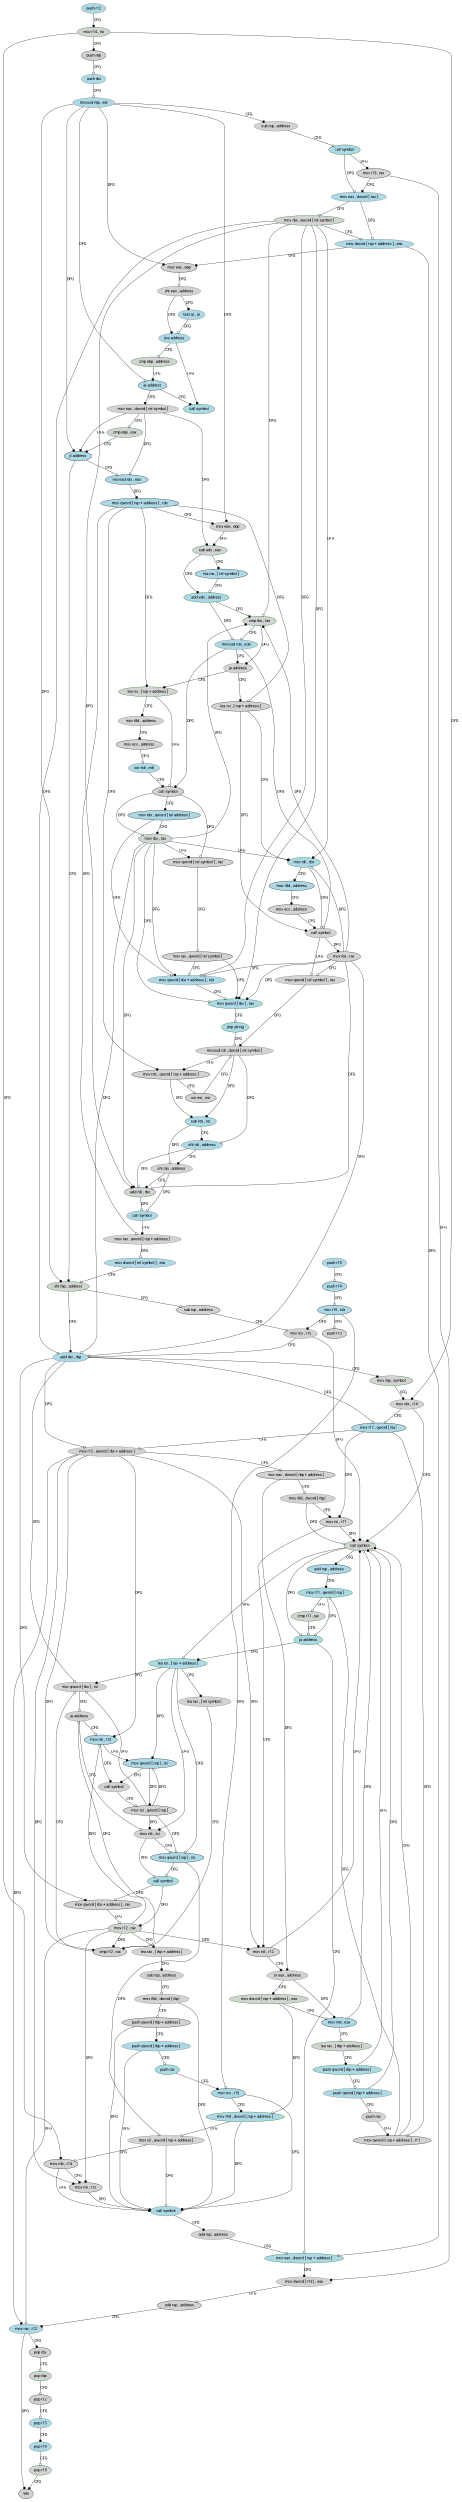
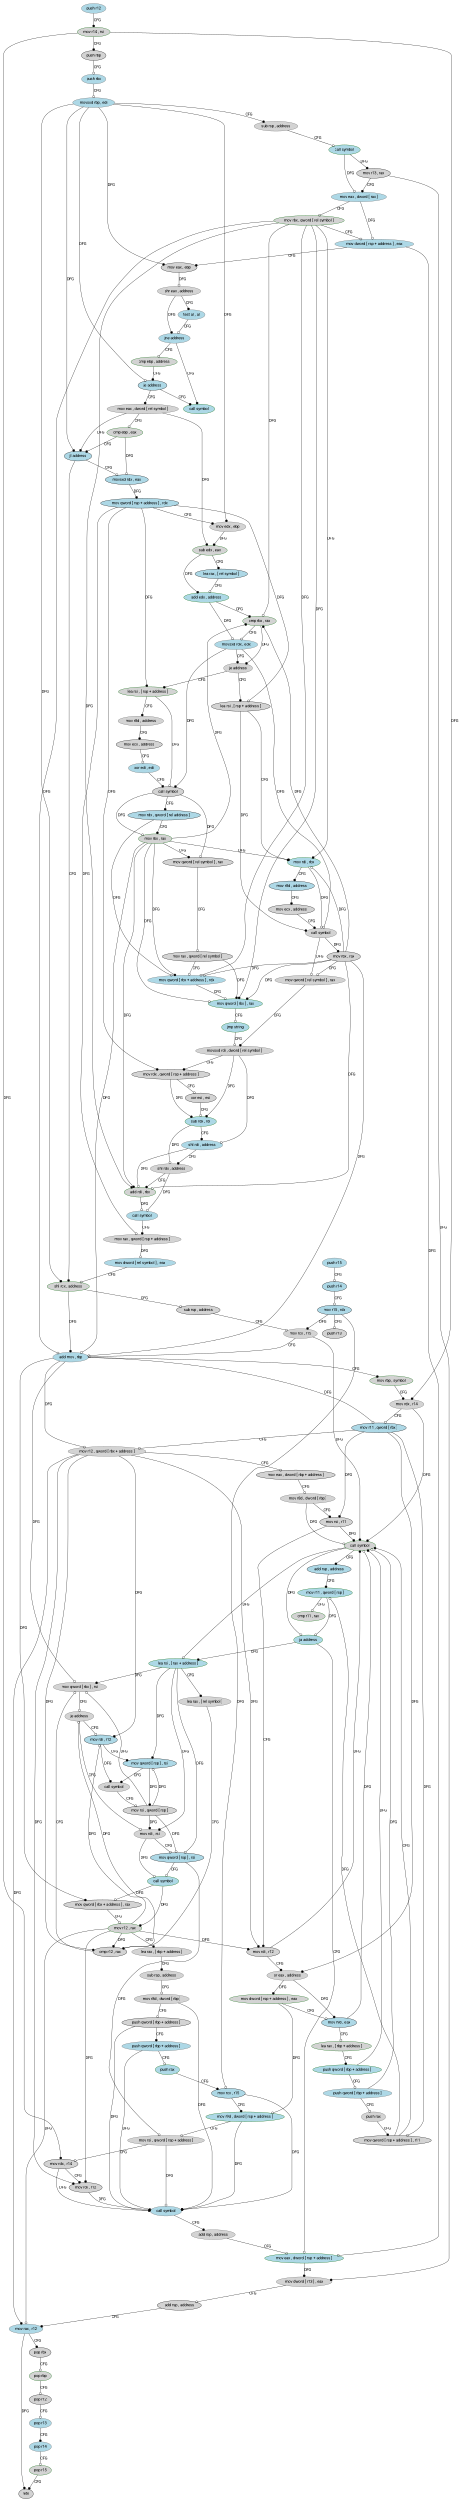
  digraph {
    fontname=Roboto
    node [color=gray40 fillcolor=lightgrey fontname=Roboto style=filled]
    edge [arrowhead=dot fontname=Roboto]
    n1 [fillcolor=lightblue label="push r15"]
    n2 [color=black fillcolor=lightblue label="push r14"]
    n3 [color=black fillcolor=lightblue label="mov r15 , rdx"]
    n4 [color=black label="push r13"]
    n5 [label="mov rcx , r15"]
    n6 [color=black fillcolor=lightblue label="mov rcx , r15"]
-   n7 [fillcolor=lightblue label="add rbx , rbp"]
+   n7 [fillcolor=lightblue label="add mov , rbp"]
    n8 [color=darkgreen label="call symbol"]
    n9 [color=darkgreen fillcolor=lightblue label="mov r9d , dword [ rsp + address ]"]
    n10 [fillcolor=lightblue label="call symbol"]
    n11 [fillcolor=lightblue label="push r12"]
    n12 [color=darkgreen label="mov r14 , rsi"]
    n13 [color=black label="push rbp"]
    n14 [label="mov rdx , r14"]
    n15 [color=black label="mov rdx , r14"]
    n16 [fillcolor=lightblue label="push rbx"]
    n17 [color=black fillcolor=lightblue label="mov r11 , qword [ rbx ]"]
    n18 [color=black label="mov rdi , r12"]
    n19 [fillcolor=lightblue label="movsxd rbp , edi"]
    n20 [label="sub rsp , address"]
    n21 [color=black label="mov eax , ebp"]
    n22 [color=black fillcolor=lightblue label="je address"]
    n23 [color=black fillcolor=lightblue label="jl address"]
-   n24 [color=darkgreen label="shl rbp , address"]
+   n24 [color=darkgreen label="shl rcx , address"]
    n25 [label="mov edx , ebp"]
    n26 [color=darkgreen fillcolor=lightblue label="call symbol"]
    n27 [label="shr eax , address"]
    n28 [color=darkgreen fillcolor=lightblue label="call symbol"]
    n29 [label="mov eax , dword [ rel symbol ]"]
    n30 [color=black fillcolor=lightblue label="movsxd rdx , eax"]
    n31 [color=black label="sub rsp , address"]
    n32 [color=darkgreen label="sub edx , eax"]
    n33 [color=black label="mov r13 , rax"]
    n34 [fillcolor=lightblue label="mov eax , dword [ rax ]"]
    n35 [label="mov dword [ r13 ] , eax"]
    n36 [color=darkgreen label="mov rbx , qword [ rel symbol ]"]
    n37 [fillcolor=lightblue label="mov dword [ rsp + address ] , eax"]
    n38 [color=black label="add rsp , address"]
    n39 [color=darkgreen label="cmp rbx , rax"]
    n40 [fillcolor=lightblue label="mov qword [ rbx + address ] , rdx"]
    n41 [color=darkgreen fillcolor=lightblue label="mov qword [ rbx ] , rax"]
    n42 [color=darkgreen fillcolor=lightblue label="mov rdi , rbx"]
    n43 [color=darkgreen label="add rdi , rbx"]
    n44 [color=darkgreen fillcolor=lightblue label="mov eax , dword [ rsp + address ]"]
    n45 [color=darkgreen label="mov rbp , symbol"]
    n46 [label="mov r12 , qword [ rbx + address ]"]
    n47 [label="mov qword [ rbx ] , rsi"]
    n48 [color=black label="mov qword [ rbx + address ] , rax"]
    n49 [fillcolor=lightblue label="movsxd rdx , edx"]
    n50 [label="je address"]
    n51 [color=darkgreen fillcolor=lightblue label="jmp string"]
    n52 [label="call symbol"]
    n53 [color=black fillcolor=lightblue label="mov r8d , address"]
    n54 [fillcolor=lightblue label="call symbol"]
    n55 [fillcolor=lightblue label="test al , al"]
    n56 [fillcolor=lightblue label="jne address"]
    n57 [color=darkgreen label="cmp ebp , address"]
    n58 [color=darkgreen label="cmp ebp , eax"]
    n59 [color=black fillcolor=lightblue label="mov qword [ rsp + address ] , rdx"]
    n60 [color=black fillcolor=lightblue label="lea rax , [ rel symbol ]"]
    n61 [color=darkgreen fillcolor=lightblue label="add edx , address"]
    n62 [color=darkgreen label="lea rsi , [ rsp + address ]"]
    n63 [color=black label="lea rsi , [ rsp + address ]"]
    n64 [color=black label="mov rdx , qword [ rsp + address ]"]
    n65 [label="mov rax , qword [ rsp + address ]"]
    n66 [color=black fillcolor=lightblue label="add rsp , address"]
    n67 [color=darkgreen fillcolor=lightblue label="ja address"]
    n68 [color=darkgreen fillcolor=lightblue label="lea rsi , [ rax + address ]"]
    n69 [color=black label="mov rsi , r11"]
    n70 [color=black label="mov qword [ rsp + address ] , r11"]
    n71 [color=black label="mov eax , dword [ rbp + address ]"]
    n72 [color=black label="mov rdi , r12"]
    n73 [fillcolor=lightblue label="mov rax , r12"]
    n74 [color=black label="cmp r12 , rax"]
    n75 [color=black fillcolor=lightblue label="mov rdi , r12"]
    n76 [label="je address"]
    n77 [color=darkgreen label="mov r12 , rax"]
    n78 [color=darkgreen fillcolor=lightblue label="mov r11 , qword [ rsp ]"]
    n79 [label="mov r8d , dword [ rbp ]"]
    n80 [label="or eax , address"]
    n81 [color=black label="pop rbx"]
    n82 [color=black label=retn]
    n83 [color=black fillcolor=lightblue label="mov qword [ rsp ] , rsi"]
    n84 [label="call symbol"]
    n85 [color=darkgreen label="mov dword [ rsp + address ] , eax"]
    n86 [color=black fillcolor=lightblue label="mov r9d , eax"]
    n87 [color=darkgreen label="lea rax , [ rbp + address ]"]
    n88 [label="mov rsi , qword [ rsp + address ]"]
    n89 [color=darkgreen fillcolor=lightblue label="push qword [ rbp + address ]"]
    n90 [fillcolor=lightblue label="push qword [ rbp + address ]"]
    n91 [label="push rax"]
    n92 [color=darkgreen label="cmp r11 , rax"]
    n93 [label="lea rax , [ rel symbol ]"]
    n94 [label="mov rdi , rsi"]
    n95 [color=black fillcolor=lightblue label="mov qword [ rsp ] , rsi"]
    n96 [color=darkgreen fillcolor=lightblue label="call symbol"]
    n97 [color=black label="mov rsi , qword [ rsp ]"]
    n98 [color=black label="call symbol"]
    n99 [label="mov r8d , address"]
    n100 [color=darkgreen fillcolor=lightblue label="sub rdx , rdi"]
    n101 [color=black label="xor esi , esi"]
    n102 [fillcolor=lightblue label="mov dword [ rel symbol ] , eax"]
    n103 [color=black fillcolor=lightblue label="mov rdx , qword [ rel address ]"]
    n104 [color=darkgreen label="mov rbx , rax"]
    n105 [color=black label="mov qword [ rel symbol ] , rax"]
    n106 [color=black label="mov rbx , rax"]
    n107 [label="mov qword [ rel symbol ] , rax"]
    n108 [color=black label="mov ecx , address"]
    n109 [color=darkgreen label="pop rbp"]
    n110 [color=black label="pop r12"]
    n111 [fillcolor=lightblue label="pop r13"]
    n112 [fillcolor=lightblue label="pop r14"]
    n113 [color=darkgreen label="pop r15"]
    n114 [fillcolor=lightblue label="xor edi , edi"]
    n115 [color=black label="mov rax , qword [ rel symbol ]"]
    n116 [label="movsxd rdi , dword [ rel symbol ]"]
    n117 [fillcolor=lightblue label="shl rdi , address"]
    n118 [label="shl rdx , address"]
    n119 [color=black label="mov ecx , address"]
    n120 [label="lea rax , [ rbp + address ]"]
    n121 [label="sub rsp , address"]
    n122 [label="mov r8d , dword [ rbp ]"]
    n123 [color=black label="push qword [ rbp + address ]"]
    n124 [fillcolor=lightblue label="push qword [ rbp + address ]"]
    n125 [label="add rsp , address"]
    n126 [color=darkgreen fillcolor=lightblue label="push rax"]
    n1 -> n2 [arrowhead=odot label=CFG]
    n2 -> n3 [arrowhead=odot label=CFG]
    n3 -> n4 [arrowhead=odot label=CFG]
    n3 -> n5 [label=DFG]
    n3 -> n6 [arrowhead=odot label=DFG]
    n5 -> n7 [arrowhead=odot label=CFG]
    n5 -> n8 [label=DFG]
    n6 -> n9 [label=CFG]
    n6 -> n10 [label=DFG]
    n7 -> n17 [arrowhead=odot label=DFG]
    n7 -> n45 [label=CFG]
    n7 -> n46 [arrowhead=odot label=DFG]
    n7 -> n47 [arrowhead=odot label=DFG]
    n7 -> n48 [label=DFG]
    n8 -> n66 [label=CFG]
    n8 -> n67 [arrowhead=odot label=DFG]
    n8 -> n68 [arrowhead=odot label=DFG]
    n9 -> n10 [arrowhead=odot label=DFG]
    n9 -> n88 [arrowhead=odot label=CFG]
    n10 -> n125 [label=CFG]
    n11 -> n12 [label=CFG]
    n12 -> n13 [label=CFG]
    n12 -> n14 [label=DFG]
    n12 -> n15 [label=DFG]
    n13 -> n16 [arrowhead=odot label=CFG]
    n14 -> n8 [label=DFG]
    n14 -> n17 [arrowhead=odot label=CFG]
    n15 -> n10 [arrowhead=odot label=DFG]
    n15 -> n18 [label=CFG]
    n16 -> n19 [arrowhead=odot label=CFG]
    n17 -> n46 [arrowhead=odot label=CFG]
    n17 -> n69 [label=DFG]
    n17 -> n70 [arrowhead=odot label=DFG]
    n18 -> n10 [label=DFG]
    n19 -> n20 [label=CFG]
    n19 -> n21 [label=DFG]
    n19 -> n22 [arrowhead=odot label=DFG]
    n19 -> n23 [label=DFG]
    n19 -> n24 [label=DFG]
    n19 -> n25 [label=DFG]
    n20 -> n26 [arrowhead=odot label=CFG]
    n21 -> n27 [arrowhead=odot label=DFG]
    n22 -> n28 [label=CFG]
    n22 -> n29 [label=CFG]
    n23 -> n24 [label=CFG]
    n23 -> n30 [arrowhead=odot label=CFG]
    n24 -> n7 [label=DFG]
    n24 -> n31 [arrowhead=odot label=CFG]
    n25 -> n32 [label=DFG]
    n26 -> n33 [label=DFG]
    n26 -> n34 [arrowhead=odot label=DFG]
    n27 -> n55 [label=CFG]
    n27 -> n56 [label=DFG]
    n29 -> n23 [label=DFG]
-   n29 -> n30 [arrowhead=odot label=DFG]
+   n58 -> n30 [arrowhead=odot label=DFG]
    n29 -> n32 [label=DFG]
    n29 -> n58 [arrowhead=odot label=CFG]
    n30 -> n59 [label=DFG]
    n31 -> n5 [arrowhead=odot label=CFG]
    n32 -> n60 [label=CFG]
    n32 -> n61 [label=DFG]
    n33 -> n34 [label=CFG]
    n33 -> n35 [label=DFG]
    n34 -> n36 [arrowhead=odot label=CFG]
    n34 -> n37 [arrowhead=odot label=DFG]
    n35 -> n38 [arrowhead=odot label=CFG]
    n36 -> n7 [arrowhead=odot label=DFG]
    n36 -> n37 [arrowhead=odot label=CFG]
    n36 -> n39 [arrowhead=odot label=DFG]
    n36 -> n40 [arrowhead=odot label=DFG]
    n36 -> n41 [label=DFG]
    n36 -> n42 [label=DFG]
    n36 -> n43 [label=DFG]
    n37 -> n21 [label=CFG]
    n37 -> n44 [arrowhead=odot label=DFG]
    n38 -> n73 [label=CFG]
    n39 -> n49 [arrowhead=odot label=CFG]
    n39 -> n50 [label=DFG]
    n40 -> n41 [arrowhead=odot label=CFG]
    n41 -> n51 [arrowhead=odot label=CFG]
    n42 -> n52 [arrowhead=odot label=DFG]
    n42 -> n53 [label=CFG]
    n43 -> n54 [arrowhead=odot label=DFG]
    n44 -> n35 [label=DFG]
    n45 -> n14 [label=CFG]
    n46 -> n18 [label=DFG]
    n46 -> n71 [arrowhead=odot label=CFG]
    n46 -> n72 [label=DFG]
    n46 -> n73 [label=DFG]
    n46 -> n74 [label=DFG]
    n46 -> n75 [label=DFG]
    n47 -> n76 [arrowhead=odot label=CFG]
    n48 -> n77 [arrowhead=odot label=CFG]
    n49 -> n50 [label=CFG]
    n49 -> n52 [arrowhead=odot label=DFG]
    n49 -> n98 [label=DFG]
    n50 -> n62 [label=CFG]
    n50 -> n63 [label=CFG]
    n51 -> n116 [arrowhead=odot label=CFG]
    n52 -> n106 [label=DFG]
    n52 -> n107 [arrowhead=odot label=DFG]
    n53 -> n119 [label=CFG]
    n54 -> n65 [label=CFG]
    n55 -> n56 [arrowhead=odot label=CFG]
    n56 -> n28 [label=CFG]
    n56 -> n57 [arrowhead=odot label=CFG]
    n57 -> n22 [label=CFG]
    n58 -> n23 [label=CFG]
    n59 -> n25 [label=CFG]
    n59 -> n62 [label=DFG]
    n59 -> n63 [arrowhead=odot label=DFG]
    n59 -> n64 [label=DFG]
    n59 -> n65 [arrowhead=odot label=DFG]
    n60 -> n61 [arrowhead=odot label=CFG]
    n61 -> n39 [label=CFG]
    n61 -> n49 [arrowhead=odot label=DFG]
    n62 -> n98 [arrowhead=odot label=DFG]
    n62 -> n99 [label=CFG]
    n63 -> n42 [label=CFG]
    n63 -> n52 [label=DFG]
    n64 -> n100 [label=DFG]
    n64 -> n101 [arrowhead=odot label=CFG]
    n65 -> n102 [arrowhead=odot label=DFG]
    n66 -> n78 [label=CFG]
    n67 -> n44 [arrowhead=odot label=CFG]
    n67 -> n68 [label=CFG]
    n68 -> n47 [label=DFG]
    n68 -> n83 [label=DFG]
    n68 -> n93 [label=CFG]
    n68 -> n94 [label=DFG]
    n68 -> n95 [arrowhead=odot label=DFG]
    n69 -> n8 [label=DFG]
    n69 -> n72 [label=CFG]
    n70 -> n8 [label=CFG]
    n70 -> n78 [arrowhead=odot label=DFG]
    n71 -> n79 [arrowhead=odot label=CFG]
-   n71 -> n80 [label=DFG]
+   n17 -> n80 [label=DFG]
    n72 -> n8 [label=DFG]
    n72 -> n80 [label=CFG]
    n73 -> n81 [label=CFG]
    n73 -> n82 [label=DFG]
    n74 -> n47 [arrowhead=odot label=CFG]
    n74 -> n76 [arrowhead=odot label=DFG]
    n75 -> n83 [label=CFG]
    n75 -> n84 [label=DFG]
    n76 -> n75 [arrowhead=odot label=CFG]
    n76 -> n94 [arrowhead=odot label=CFG]
    n77 -> n18 [label=DFG]
    n77 -> n72 [label=DFG]
    n77 -> n73 [arrowhead=odot label=DFG]
    n77 -> n74 [label=DFG]
    n77 -> n75 [arrowhead=odot label=DFG]
    n77 -> n120 [label=CFG]
    n78 -> n67 [arrowhead=odot label=DFG]
    n78 -> n92 [arrowhead=odot label=CFG]
    n79 -> n8 [arrowhead=odot label=DFG]
    n79 -> n69 [label=CFG]
    n80 -> n85 [label=DFG]
    n80 -> n86 [label=DFG]
    n81 -> n109 [arrowhead=odot label=CFG]
    n83 -> n84 [label=CFG]
    n83 -> n97 [label=DFG]
    n84 -> n97 [arrowhead=odot label=CFG]
    n85 -> n9 [arrowhead=odot label=DFG]
    n85 -> n86 [arrowhead=odot label=CFG]
    n86 -> n8 [arrowhead=odot label=DFG]
    n86 -> n87 [arrowhead=odot label=CFG]
    n87 -> n89 [label=CFG]
    n88 -> n10 [arrowhead=odot label=DFG]
    n88 -> n15 [arrowhead=odot label=CFG]
    n89 -> n8 [label=DFG]
    n89 -> n90 [arrowhead=odot label=CFG]
    n90 -> n8 [arrowhead=odot label=DFG]
    n90 -> n91 [arrowhead=odot label=CFG]
    n91 -> n70 [label=CFG]
-   n92 -> n67 [arrowhead=odot label=CFG]
    n93 -> n74 [label=CFG]
    n94 -> n95 [arrowhead=odot label=CFG]
    n94 -> n96 [arrowhead=odot label=DFG]
    n95 -> n88 [arrowhead=odot label=DFG]
    n95 -> n96 [arrowhead=odot label=CFG]
    n96 -> n48 [arrowhead=odot label=DFG]
    n96 -> n77 [label=DFG]
    n97 -> n47 [arrowhead=odot label=DFG]
    n97 -> n83 [arrowhead=odot label=DFG]
    n97 -> n94 [label=DFG]
    n97 -> n95 [arrowhead=odot label=DFG]
    n98 -> n103 [label=CFG]
    n98 -> n104 [arrowhead=odot label=DFG]
    n98 -> n105 [arrowhead=odot label=DFG]
    n99 -> n108 [label=CFG]
    n100 -> n117 [label=CFG]
    n100 -> n118 [arrowhead=odot label=DFG]
-   n101 -> n116 [arrowhead=odot label=CFG]
+   n101 -> n100 [arrowhead=odot label=CFG]
    n102 -> n24 [arrowhead=odot label=CFG]
    n103 -> n40 [arrowhead=odot label=DFG]
    n103 -> n104 [label=CFG]
    n104 -> n7 [arrowhead=odot label=DFG]
    n104 -> n39 [label=DFG]
    n104 -> n40 [label=DFG]
    n104 -> n41 [arrowhead=odot label=DFG]
    n104 -> n42 [label=DFG]
    n104 -> n43 [label=DFG]
    n104 -> n105 [label=CFG]
    n105 -> n115 [arrowhead=odot label=CFG]
    n106 -> n7 [arrowhead=odot label=DFG]
    n106 -> n39 [label=DFG]
    n106 -> n40 [arrowhead=odot label=DFG]
    n106 -> n41 [label=DFG]
    n106 -> n42 [arrowhead=odot label=DFG]
    n106 -> n43 [arrowhead=odot label=DFG]
    n106 -> n107 [arrowhead=odot label=CFG]
    n107 -> n116 [label=CFG]
    n108 -> n114 [arrowhead=odot label=CFG]
    n109 -> n110 [arrowhead=odot label=CFG]
    n110 -> n111 [arrowhead=odot label=CFG]
    n111 -> n112 [label=CFG]
    n112 -> n113 [arrowhead=odot label=CFG]
    n113 -> n82 [label=CFG]
    n114 -> n98 [label=CFG]
    n115 -> n40 [arrowhead=odot label=CFG]
    n115 -> n41 [label=DFG]
    n116 -> n64 [label=CFG]
    n116 -> n100 [label=DFG]
    n116 -> n117 [arrowhead=odot label=DFG]
    n117 -> n43 [arrowhead=odot label=DFG]
    n117 -> n118 [label=CFG]
    n118 -> n43 [label=CFG]
    n118 -> n54 [arrowhead=odot label=DFG]
    n119 -> n52 [label=CFG]
    n120 -> n121 [label=CFG]
    n121 -> n122 [arrowhead=odot label=CFG]
    n122 -> n10 [label=DFG]
    n122 -> n123 [arrowhead=odot label=CFG]
    n123 -> n10 [label=DFG]
    n123 -> n124 [label=CFG]
    n124 -> n10 [arrowhead=odot label=DFG]
    n124 -> n126 [arrowhead=odot label=CFG]
    n125 -> n44 [arrowhead=odot label=CFG]
    n126 -> n6 [label=CFG]
  }
